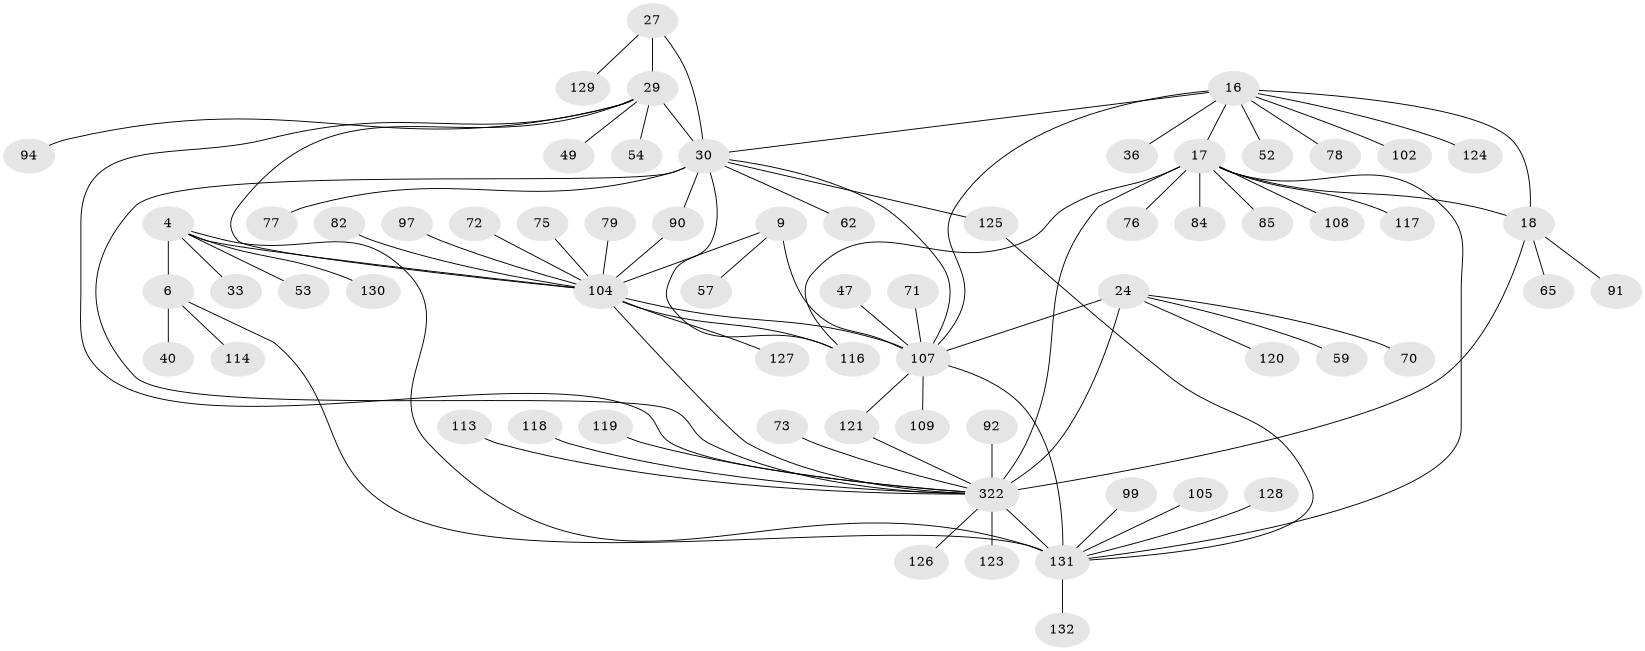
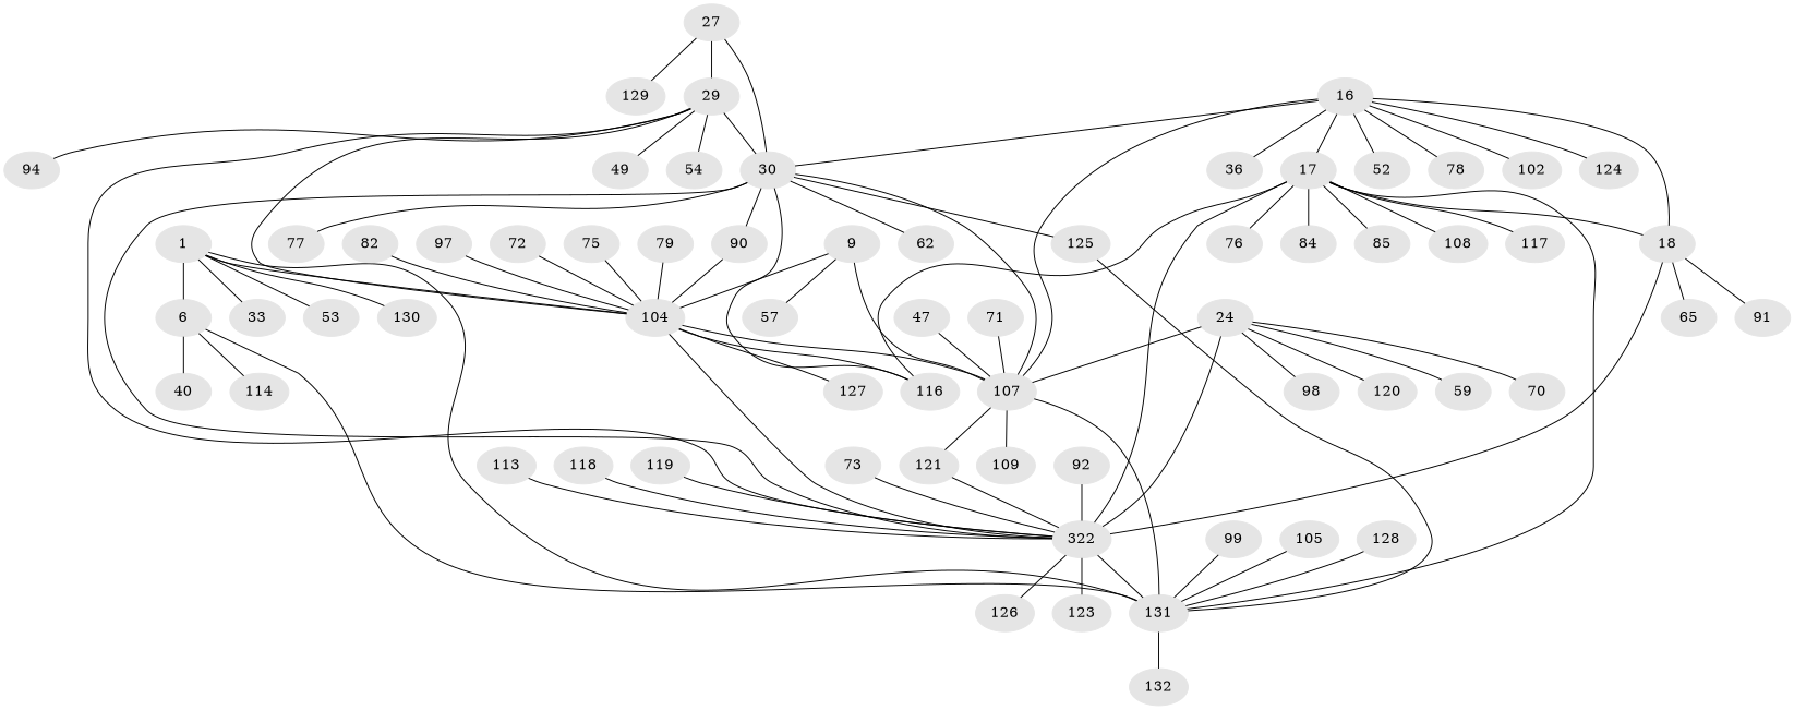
  graph {
    node [color=gray90 style=filled]
-   4 [super="+1"]
+   4 [super="+1" label=1]
    6 [super="+5"]
    33
    53
    104 [super="+12+46+63"]
    130
    131 [super="+38+110+93+3+112"]
    40
    114
    107 [super="+68+95+35"]
    116 [super="+81+83"]
    n12 [label=322 super="+115+50+41+80+44+45+61+66+67+69"]
    127 [super="+103"]
    132 [super="+37"]
    9 [super="+7"]
    57
    109
    121
    16 [super="+15"]
    17 [super="+13"]
    18 [super="+14"]
    30 [super="+28"]
    36
    52
    78
    102 [super="+101"]
    124 [super="+58"]
    76
    84
    85 [super="+51"]
    108
    117
    65
    91
    62
    77 [super="+34"]
    90
    125 [super="+48"]
    123
    126 [super="+64+111"]
    24 [super="+23"]
    59
    70
+   98
    120
    27 [super="+25"]
    29 [super="+26"]
    129
    49
    54
    94
    47
    71
    72
    73
    75
    79
    82 [super="+55"]
    92
    97
    99
    105
    113 [super="+87"]
    118 [super="+60"]
    119
    128 [super="+106"]
    4 -- 6 [weight=4]
    4 -- 33
    4 -- 53
    4 -- 104
    4 -- 130
    4 -- 131 [weight=4]
    6 -- 131 [weight=4]
    6 -- 40
    6 -- 114
    104 -- 107 [weight=3]
    104 -- 116
    104 -- n12 [weight=2]
    104 -- 127
    131 -- 132
    107 -- 131 [weight=2]
    107 -- 109
    107 -- 121
    n12 -- 131
    n12 -- 123
    n12 -- 126
    9 -- 104 [weight=6]
    9 -- 107 [weight=2]
    9 -- 57
    121 -- n12
    16 -- 107 [weight=2]
    16 -- 17 [weight=4]
    16 -- 18 [weight=4]
    16 -- 30
    16 -- 36
    16 -- 52
    16 -- 78
    16 -- 102
    16 -- 124
    17 -- 131 [weight=2]
    17 -- 116
    17 -- n12
    17 -- 18 [weight=4]
    17 -- 76
    17 -- 84
    17 -- 85
    17 -- 108
    17 -- 117
    18 -- n12
    18 -- 65
    18 -- 91
    30 -- 107 [weight=2]
    30 -- 116
    30 -- n12 [weight=2]
    30 -- 62
    30 -- 77
    30 -- 90
    30 -- 125 [weight=2]
    90 -- 104
    125 -- 131
    24 -- 107
    24 -- n12 [weight=8]
    24 -- 59
    24 -- 70
+   24 -- 98
    24 -- 120
    27 -- 30 [weight=4]
    27 -- 29 [weight=4]
    27 -- 129
    29 -- 104
    29 -- n12
    29 -- 30 [weight=4]
    29 -- 49
    29 -- 54
    29 -- 94
    47 -- 107
    71 -- 107
    72 -- 104
    73 -- n12
    75 -- 104
    79 -- 104
    82 -- 104
    92 -- n12
    97 -- 104
    99 -- 131
    105 -- 131
    113 -- n12
    118 -- n12
    119 -- n12
    128 -- 131
  }
